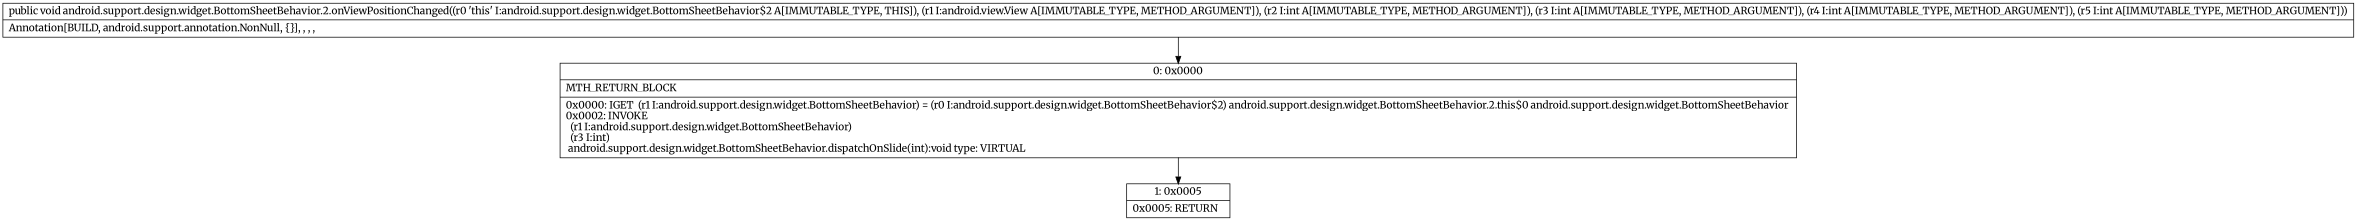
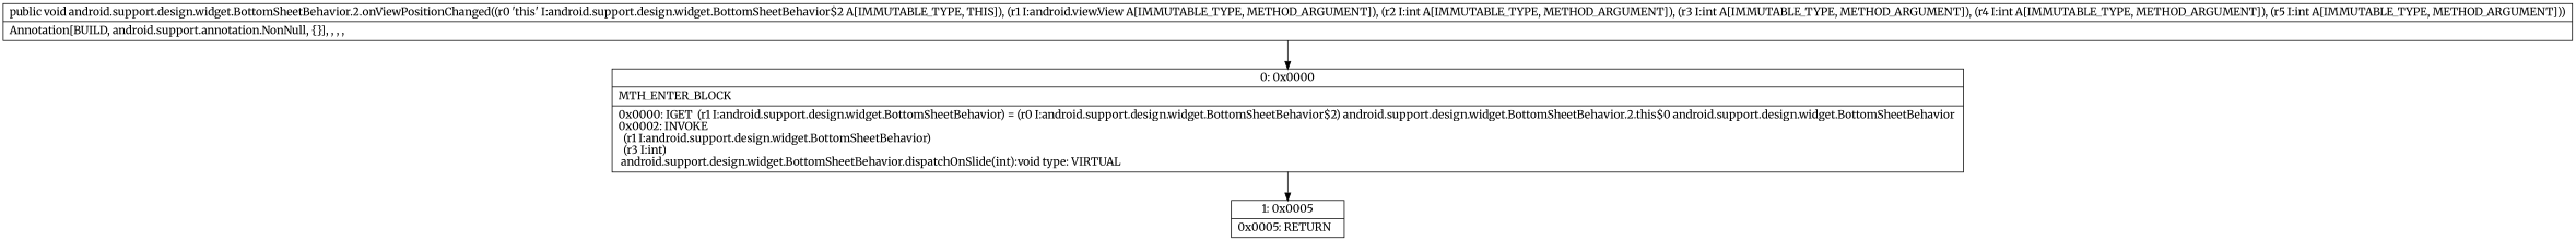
  digraph {
    fontname=Merriweather
    node [shape=record fontname=Merriweather]
    edge [fontname=Merriweather]
-   n1 [label="{0\:\ 0x0000|MTH_RETURN_BLOCK\l|0x0000: IGET  (r1 I:android.support.design.widget.BottomSheetBehavior) = (r0 I:android.support.design.widget.BottomSheetBehavior$2) android.support.design.widget.BottomSheetBehavior.2.this$0 android.support.design.widget.BottomSheetBehavior \l0x0002: INVOKE  \l  (r1 I:android.support.design.widget.BottomSheetBehavior)\l  (r3 I:int)\l android.support.design.widget.BottomSheetBehavior.dispatchOnSlide(int):void type: VIRTUAL \l}"]
+   n1 [label="{0\:\ 0x0000|MTH_ENTER_BLOCK\l|0x0000: IGET  (r1 I:android.support.design.widget.BottomSheetBehavior) = (r0 I:android.support.design.widget.BottomSheetBehavior$2) android.support.design.widget.BottomSheetBehavior.2.this$0 android.support.design.widget.BottomSheetBehavior \l0x0002: INVOKE  \l  (r1 I:android.support.design.widget.BottomSheetBehavior)\l  (r3 I:int)\l android.support.design.widget.BottomSheetBehavior.dispatchOnSlide(int):void type: VIRTUAL \l}"]
    n2 [label="{1\:\ 0x0005|0x0005: RETURN   \l}"]
    n3 [label="{public void android.support.design.widget.BottomSheetBehavior.2.onViewPositionChanged((r0 'this' I:android.support.design.widget.BottomSheetBehavior$2 A[IMMUTABLE_TYPE, THIS]), (r1 I:android.view.View A[IMMUTABLE_TYPE, METHOD_ARGUMENT]), (r2 I:int A[IMMUTABLE_TYPE, METHOD_ARGUMENT]), (r3 I:int A[IMMUTABLE_TYPE, METHOD_ARGUMENT]), (r4 I:int A[IMMUTABLE_TYPE, METHOD_ARGUMENT]), (r5 I:int A[IMMUTABLE_TYPE, METHOD_ARGUMENT]))  | Annotation[BUILD, android.support.annotation.NonNull, \{\}], , , , \l}"]
    n1 -> n2
    n3 -> n1
  }
